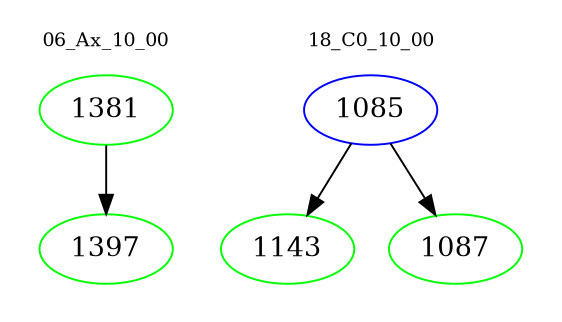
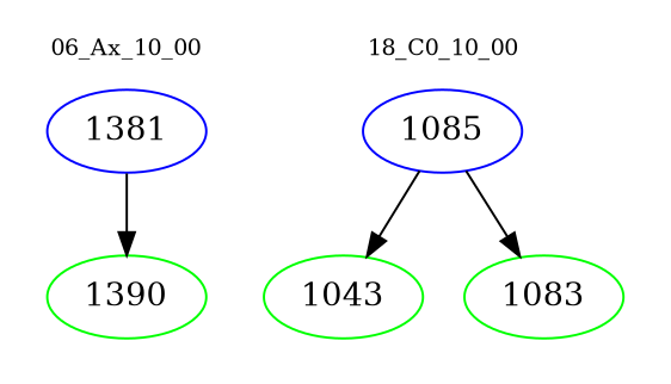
  digraph {
    node [color=green]
    edge [color=black]
-   n1 [label=1381]
-   n2 [label=1397]
+   n1 [color=blue label=1381]
+   n2 [label=1390]
    n3 [color=blue label=1085]
-   n4 [label=1143]
-   n5 [label=1087]
+   n4 [label=1043]
+   n5 [label=1083]
    subgraph cluster_1 {
      color=white
      fontsize=10
      label="06_Ax_10_00"
      n1
      n2
    }
    subgraph cluster_2 {
      color=white
      fontsize=10
      label="18_C0_10_00"
      n3
      n4
      n5
    }
    n1 -> n2
    n3 -> n4
    n3 -> n5
  }
